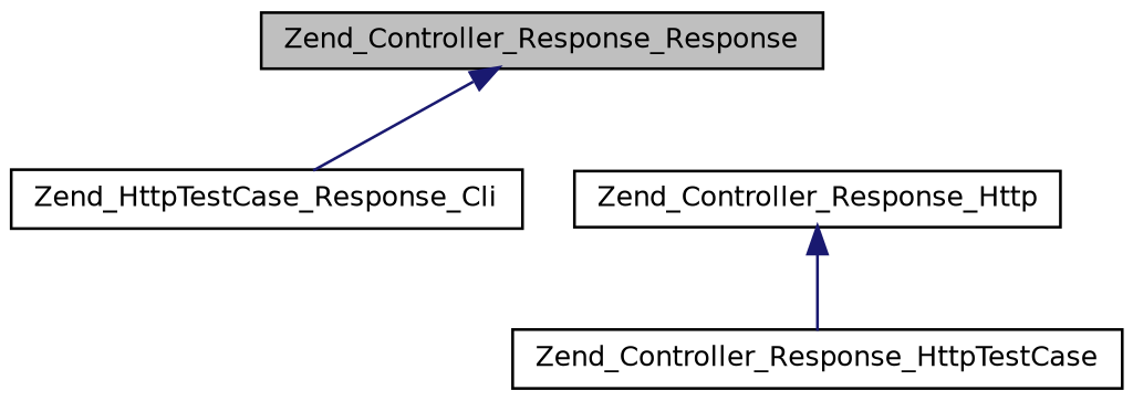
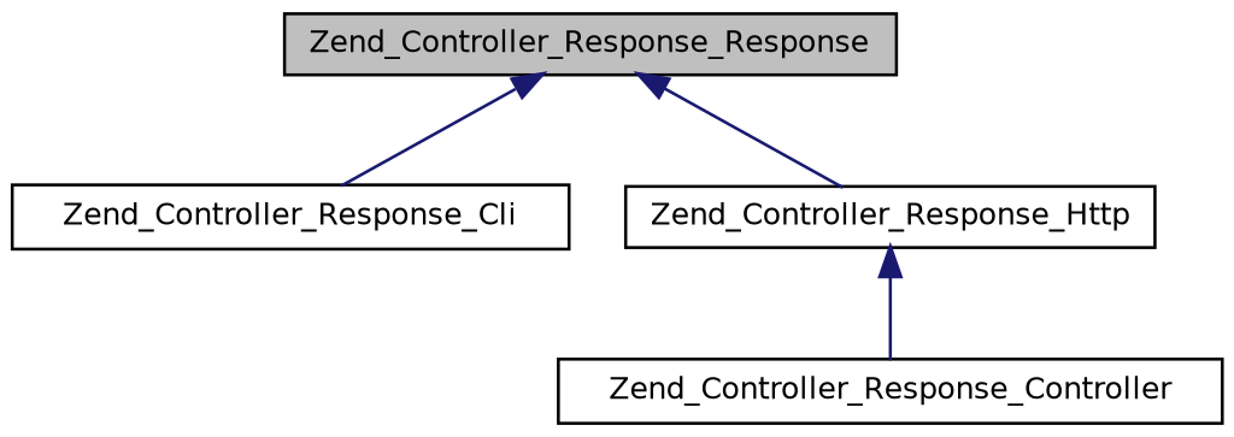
  digraph {
    node [color=black fillcolor=white fontname=Helvetica fontsize=10 shape=record style=filled]
    edge [color=midnightblue dir=back fontname=Helvetica fontsize=10 labelfontname=Helvetica labelfontsize=10 style=solid]
    n1 [fillcolor=grey75 fontcolor=black height=0.2 label=Zend_Controller_Response_Response width=0.4]
-   n2 [height=0.2 label=Zend_HttpTestCase_Response_Cli width=0.4]
+   n2 [height=0.2 label=Zend_Controller_Response_Cli width=0.4]
    n3 [height=0.2 label=Zend_Controller_Response_Http width=0.4]
-   n4 [height=0.2 label=Zend_Controller_Response_HttpTestCase width=0.4]
+   n4 [height=0.2 label=Zend_Controller_Response_Controller width=0.4]
    n1 -> n2
+   n1 -> n3
    n3 -> n4
  }
